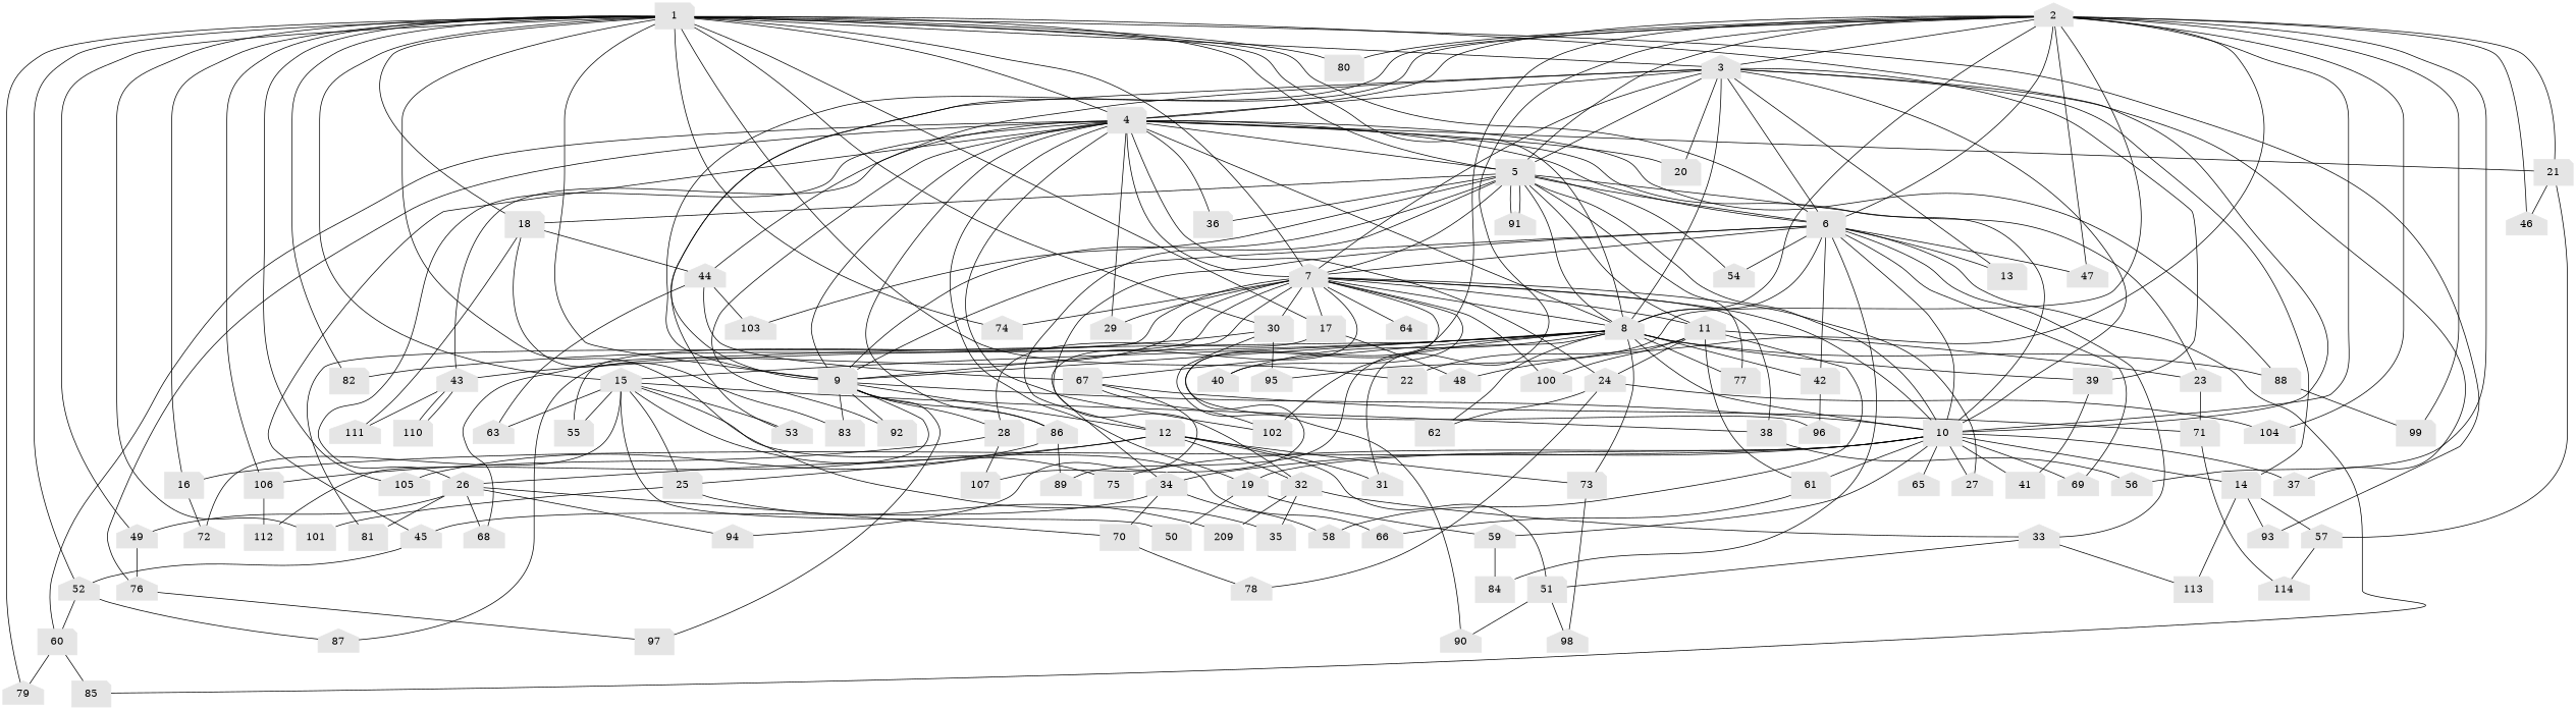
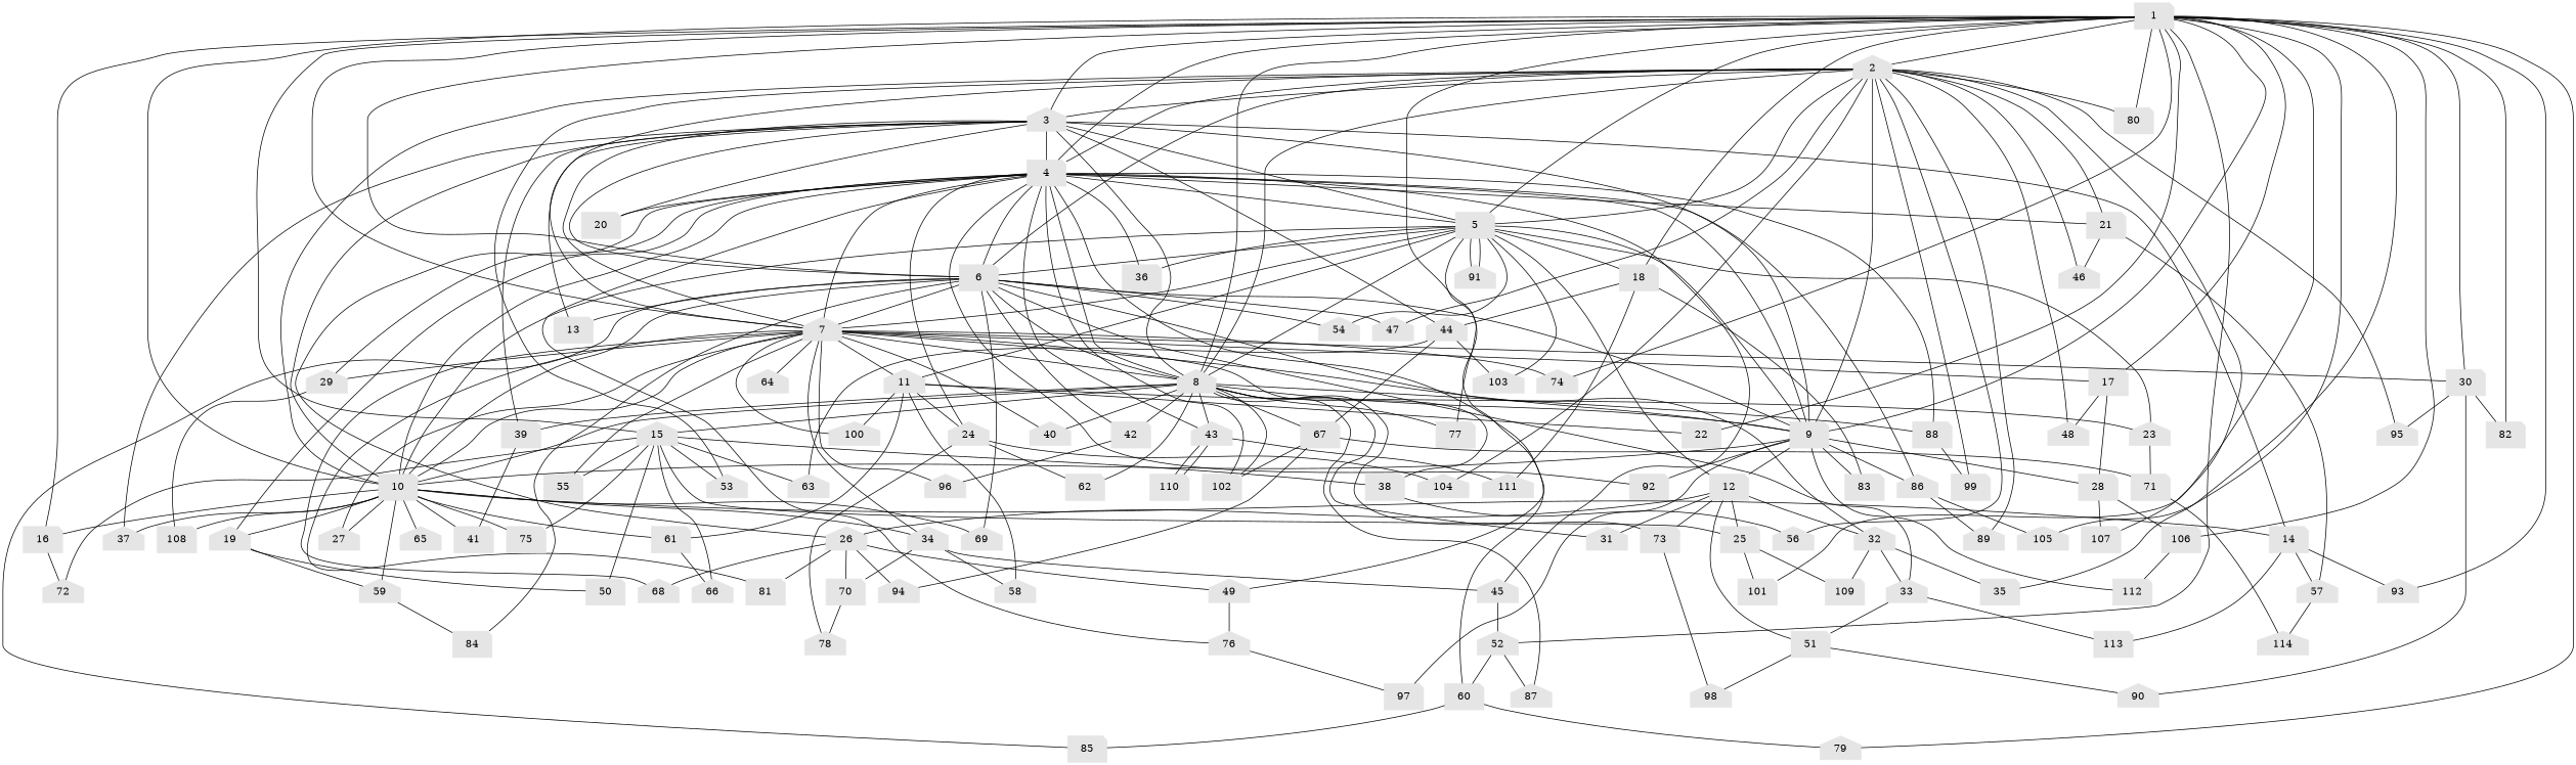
  graph {
    node [color=gray90 shape=house style=filled]
    1 [shape=note]
    2
    3
    4 [shape=note]
    5 [shape=note]
    6 [shape=note]
    7
    8
    9 [shape=note]
    10 [shape=note]
    15
    16 [shape=note]
    17 [shape=note]
    18 [shape=note]
    22 [shape=note]
    30 [shape=note]
    35 [shape=note]
    49
    52
    74
    79
    80 [shape=note]
    82 [shape=note]
    93
    101 [shape=note]
    105
    106 [shape=note]
    21 [shape=note]
    46
    47
    48
    53
    56
    89
    95
    99 [shape=note]
    104
    107 [shape=note]
    13 [shape=note]
    14 [shape=note]
    20 [shape=note]
    37
    39 [shape=note]
    44
    19
    24
    26
    29
    36 [shape=note]
    43
    45
    60 [shape=note]
    76
    86
    88 [shape=note]
    92 [shape=note]
    102 [shape=note]
    11
    12 [shape=note]
    23
    54
    77 [shape=note]
    91
    103
    32
    33
    42 [shape=note]
    69
    84 [shape=note]
    85 [shape=note]
    27
    34
    38 [shape=note]
    40
    55 [shape=note]
    64
    68
    81 [shape=note]
    96
    100
    31
    62 [shape=note]
    67 [shape=note]
    73 [shape=note]
    87
    28 [shape=note]
    83 [shape=note]
    97 [shape=note]
    112 [shape=note]
    65
    41 [shape=note]
    59
    61 [shape=note]
    75 [shape=note]
+   108 [shape=note]
    25 [shape=note]
    50 [shape=note]
    63
    66
    72
    111
    90
    57
    113 [shape=note]
    78
    70 [shape=note]
    94
    110 [shape=note]
    58
    51 [shape=note]
    71 [shape=note]
-   109 [shape=note label=209]
+   109 [shape=note]
    98
    114
+   1 -- 2
    1 -- 3
    1 -- 4
    1 -- 5
    1 -- 6
    1 -- 7
    1 -- 8
    1 -- 9
    1 -- 10
    1 -- 15
    1 -- 16
    1 -- 17
    1 -- 18
    1 -- 22
    1 -- 30
    1 -- 35
    1 -- 49
    1 -- 52
    1 -- 74
    1 -- 79
    1 -- 80
    1 -- 82
    1 -- 93
    1 -- 101
    1 -- 105
    1 -- 106
    2 -- 3
    2 -- 4
    2 -- 5
    2 -- 6
+   2 -- 7
    2 -- 8
    2 -- 9
    2 -- 10
    2 -- 80
    2 -- 21
    2 -- 46
    2 -- 47
    2 -- 48
    2 -- 53
    2 -- 56
    2 -- 89
    2 -- 95
    2 -- 99
    2 -- 104
    2 -- 107
    3 -- 4
    3 -- 5
    3 -- 6
    3 -- 7
    3 -- 8
    3 -- 9
    3 -- 10
    3 -- 13
    3 -- 14
    3 -- 20
    3 -- 37
    3 -- 39
    3 -- 44
    4 -- 5
    4 -- 6
    4 -- 7
    4 -- 8
    4 -- 9
    4 -- 10
    4 -- 21
    4 -- 20
    4 -- 19
    4 -- 24
    4 -- 26
    4 -- 29
    4 -- 36
    4 -- 43
    4 -- 45
    4 -- 60
    4 -- 76
    4 -- 86
    4 -- 88
    4 -- 92
    4 -- 102
    5 -- 6
    5 -- 7
    5 -- 8
    5 -- 9
    5 -- 10
    5 -- 18
    5 -- 36
    5 -- 11
    5 -- 12
    5 -- 23
    5 -- 54
    5 -- 77
    5 -- 91
    5 -- 91
    5 -- 103
    6 -- 7
    6 -- 8
    6 -- 9
    6 -- 10
    6 -- 47
    6 -- 13
    6 -- 54
    6 -- 32
    6 -- 33
    6 -- 42
    6 -- 69
    6 -- 84
    6 -- 85
    7 -- 8
    7 -- 9
    7 -- 10
    7 -- 17
    7 -- 30
    7 -- 74
    7 -- 29
    7 -- 11
    7 -- 27
    7 -- 34
    7 -- 38
    7 -- 40
    7 -- 55
    7 -- 64
    7 -- 68
    7 -- 81
    7 -- 96
    7 -- 100
    8 -- 9
    8 -- 10
    8 -- 15
    8 -- 39
    8 -- 43
    8 -- 88
    8 -- 102
    8 -- 77
    8 -- 42
    8 -- 40
    8 -- 31
    8 -- 62
    8 -- 67
    8 -- 73
    8 -- 87
    9 -- 10
    9 -- 86
    9 -- 92
    9 -- 12
    9 -- 28
    9 -- 83
    9 -- 97
    9 -- 112
    10 -- 16
    10 -- 14
    10 -- 37
    10 -- 19
    10 -- 69
    10 -- 27
    10 -- 34
    10 -- 65
    10 -- 41
    10 -- 59
    10 -- 61
    10 -- 75
+   10 -- 108
    15 -- 53
    15 -- 38
    15 -- 55
    15 -- 75
    15 -- 25
    15 -- 50
    15 -- 63
    15 -- 66
    15 -- 72
    16 -- 72
    17 -- 48
    17 -- 28
    18 -- 44
    18 -- 83
    18 -- 111
    30 -- 82
    30 -- 95
    30 -- 90
    49 -- 76
    52 -- 60
    52 -- 87
    106 -- 112
    21 -- 46
    21 -- 57
    14 -- 93
    14 -- 57
    14 -- 113
    39 -- 41
    44 -- 103
    44 -- 67
    44 -- 63
    19 -- 59
    19 -- 50
    24 -- 104
    24 -- 62
    24 -- 78
    26 -- 49
    26 -- 68
    26 -- 81
    26 -- 70
    26 -- 94
+   29 -- 108
    43 -- 111
    43 -- 110
    43 -- 110
    45 -- 52
    60 -- 79
    60 -- 85
    76 -- 97
    86 -- 105
    86 -- 89
    88 -- 99
    11 -- 22
    11 -- 24
    11 -- 23
    11 -- 100
    11 -- 61
    11 -- 58
    12 -- 26
    12 -- 32
    12 -- 31
    12 -- 73
    12 -- 25
    12 -- 51
    23 -- 71
    32 -- 35
    32 -- 33
    32 -- 109
    33 -- 113
    33 -- 51
    42 -- 96
    34 -- 45
    34 -- 70
    34 -- 58
    38 -- 56
    67 -- 102
    67 -- 94
    67 -- 71
    73 -- 98
    28 -- 106
    28 -- 107
    59 -- 84
    61 -- 66
    25 -- 101
    25 -- 109
    57 -- 114
    70 -- 78
    51 -- 90
    51 -- 98
    71 -- 114
  }
